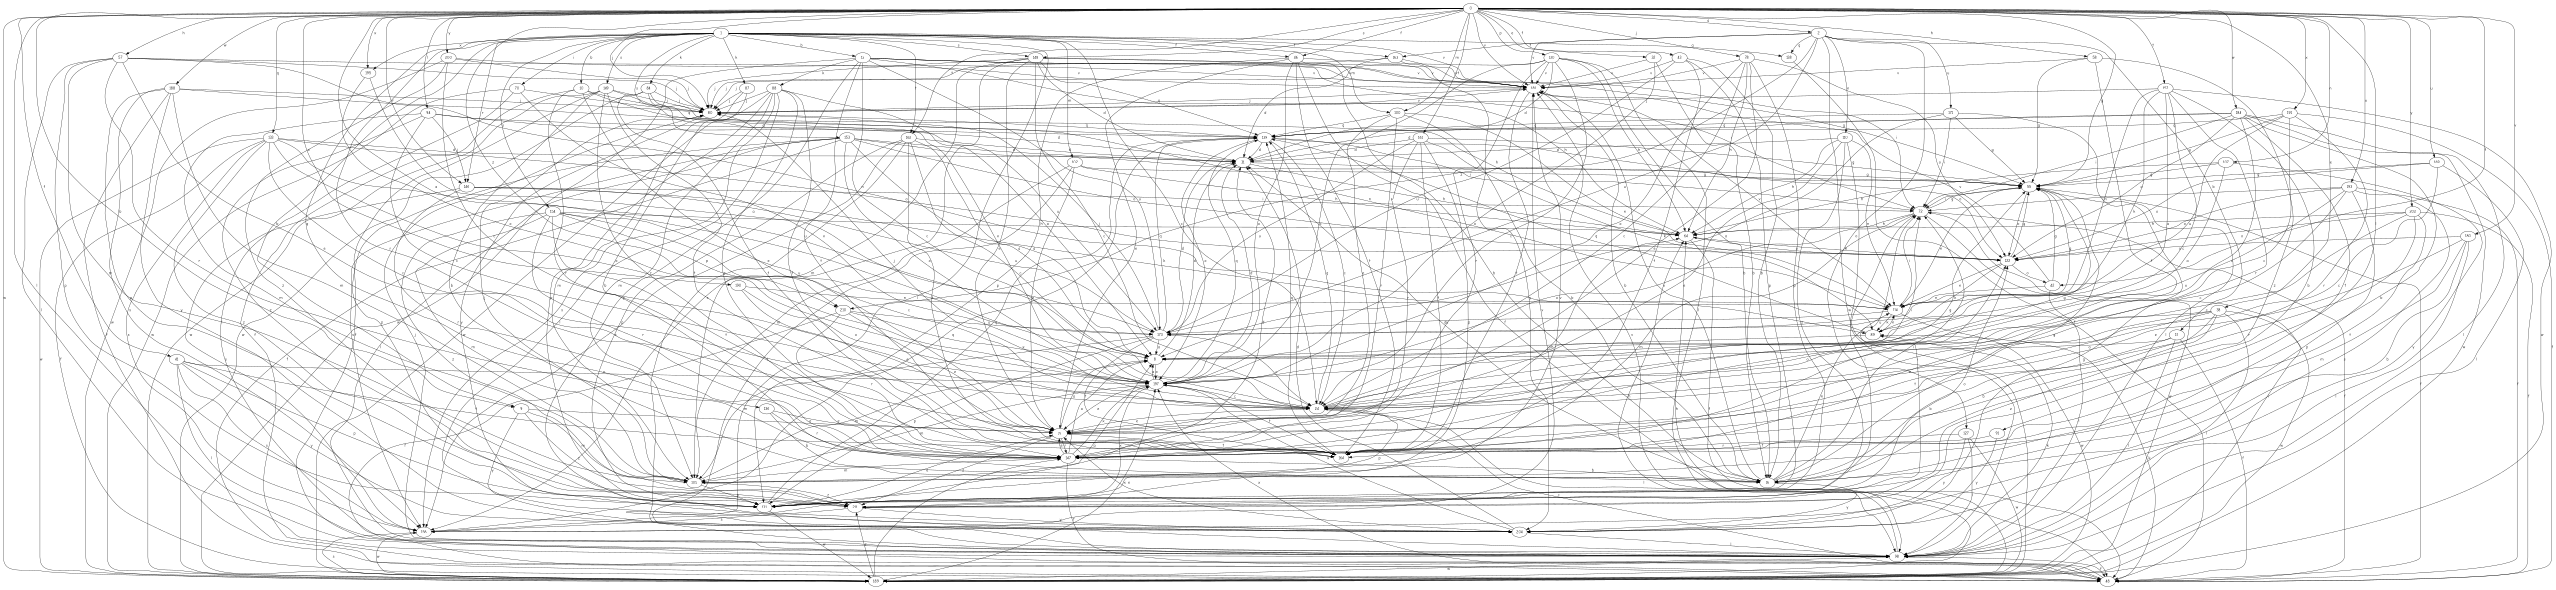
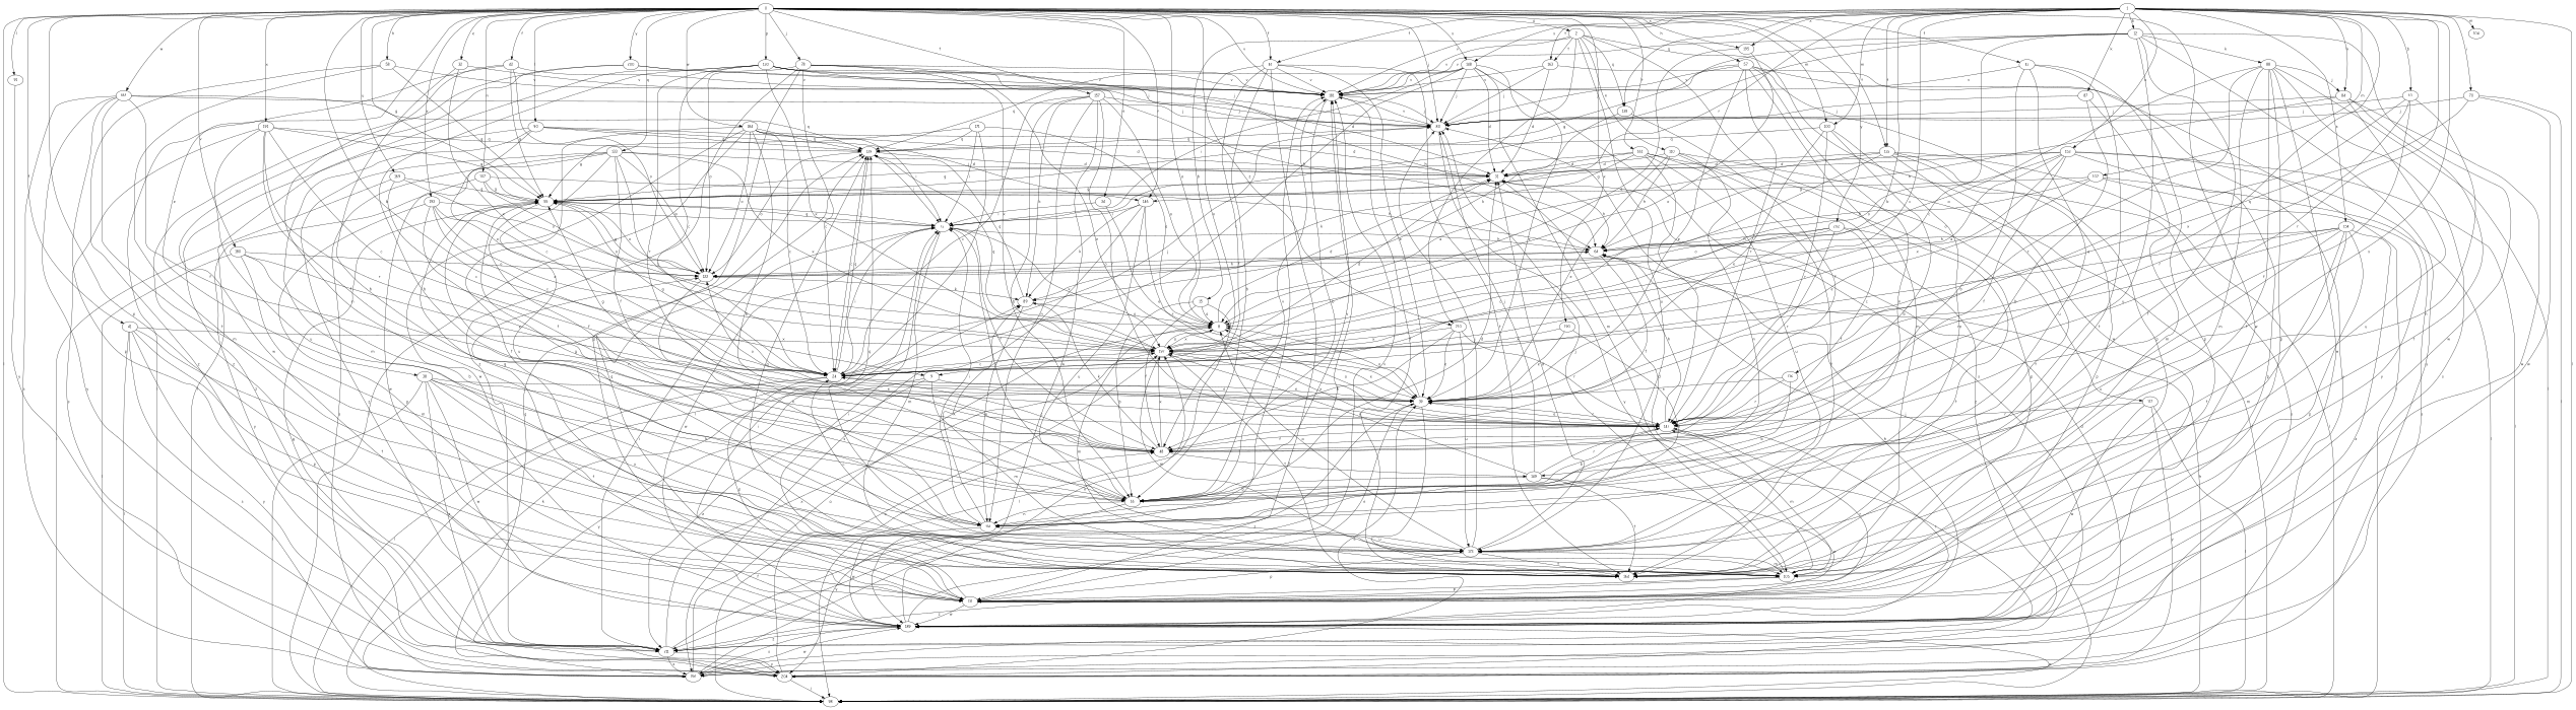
  strict digraph {
    fontname="Comic Neue"
    node [fontname="Comic Neue"]
    edge [fontname="Comic Neue"]
    0
    2
    8
    9
    32
+   34
    38
    41
    42
    43
    46
    55
    57
    58
    78
    80
    91
-   94
+   94 [label=90]
    98
    100
    107
    130
    131
    133
    146
    148
    157
    161
-   162
+   162 [label=132]
    169
    180
    181
    184
    188
    189
    190
    191
    193
    195
    200
    202
    210
    138
    163
    15
    110
-   117 [label=127]
+   117
    171
    173
    31
    105
    197
    39
    204
    211
    16
    72
    164
    156
    114
    122
    48
    147
    24
    64
    139
    89
    1
    10
    12
    70
    84
    87
    102
+   104
    136
    149
    153
    154
    88
    0 -> 2 [label=a]
    0 -> 8 [label=a]
    0 -> 9 [label=b]
    0 -> 32 [label=e]
+   0 -> 34 [label=e]
    0 -> 38 [label=e]
    0 -> 41 [label=f]
    0 -> 42 [label=f]
    0 -> 43 [label=f]
    0 -> 46 [label=f]
    0 -> 55 [label=g]
    0 -> 57 [label=h]
    0 -> 58 [label=h]
    0 -> 78 [label=j]
    0 -> 80 [label=j]
    0 -> 91 [label=l]
    0 -> 94 [label=l]
    0 -> 98 [label=l]
    0 -> 100 [label=m]
    0 -> 107 [label=n]
    0 -> 130 [label=p]
+   0 -> 131 [label=p]
    0 -> 133 [label=q]
    0 -> 146 [label=r]
    0 -> 148 [label=s]
    0 -> 157 [label=t]
    0 -> 161 [label=t]
    0 -> 162 [label=t]
    0 -> 169 [label=u]
    0 -> 180 [label=v]
    0 -> 181 [label=v]
    0 -> 184 [label=w]
    0 -> 188 [label=w]
    0 -> 189 [label=w]
    0 -> 190 [label=x]
    0 -> 191 [label=x]
    0 -> 193 [label=x]
    0 -> 195 [label=x]
    0 -> 200 [label=y]
    0 -> 202 [label=y]
    0 -> 210 [label=z]
    2 -> 181 [label=v]
    2 -> 189 [label=w]
    2 -> 210 [label=z]
    2 -> 138 [label=q]
    2 -> 163 [label=t]
    2 -> 15 [label=b]
    2 -> 110 [label=n]
    2 -> 117 [label=o]
-   2 -> 171 [label=u]
    2 -> 173 [label=u]
    8 -> 31 [label=d]
-   105 -> 8 [label=m]
+   8 -> 105 [label=m]
    8 -> 197 [label=x]
    9 -> 105 [label=m]
    9 -> 39 [label=e]
    9 -> 204 [label=y]
    9 -> 211 [label=z]
    32 -> 181 [label=v]
    32 -> 197 [label=x]
    32 -> 16 [label=b]
+   34 -> 39 [label=e]
+   34 -> 72 [label=i]
    38 -> 98 [label=l]
    38 -> 189 [label=w]
    38 -> 173 [label=u]
    38 -> 39 [label=e]
    38 -> 211 [label=z]
    38 -> 16 [label=b]
    38 -> 164 [label=t]
    41 -> 98 [label=l]
    41 -> 131 [label=p]
    41 -> 197 [label=x]
    41 -> 204 [label=y]
    41 -> 164 [label=t]
    41 -> 156 [label=s]
    42 -> 55 [label=g]
    42 -> 98 [label=l]
    42 -> 181 [label=v]
    42 -> 114 [label=n]
-   122 -> 42 [label=o]
+   42 -> 122 [label=o]
    43 -> 131 [label=p]
    43 -> 181 [label=v]
    43 -> 173 [label=u]
    43 -> 16 [label=b]
    43 -> 164 [label=t]
    46 -> 131 [label=p]
    46 -> 181 [label=v]
    46 -> 197 [label=x]
    46 -> 39 [label=e]
    46 -> 16 [label=b]
    46 -> 164 [label=t]
    46 -> 48 [label=f]
    55 -> 72 [label=i]
    55 -> 114 [label=n]
    55 -> 122 [label=o]
    55 -> 48 [label=f]
    57 -> 80 [label=j]
    57 -> 98 [label=l]
    57 -> 131 [label=p]
    57 -> 181 [label=v]
    57 -> 105 [label=m]
    57 -> 39 [label=e]
    57 -> 114 [label=n]
    57 -> 147 [label=r]
    58 -> 55 [label=g]
    58 -> 181 [label=v]
    58 -> 211 [label=z]
    58 -> 164 [label=t]
    78 -> 131 [label=p]
    78 -> 181 [label=v]
    78 -> 197 [label=x]
    78 -> 39 [label=e]
+   78 -> 211 [label=z]
    78 -> 122 [label=o]
    78 -> 24 [label=c]
    78 -> 64 [label=h]
    80 -> 181 [label=v]
    80 -> 204 [label=y]
    80 -> 139 [label=q]
    91 -> 204 [label=y]
-   91 -> 164 [label=t]
    94 -> 146 [label=j]
    94 -> 31 [label=d]
    94 -> 105 [label=m]
    94 -> 211 [label=z]
    94 -> 24 [label=c]
    94 -> 139 [label=q]
    98 -> 80 [label=j]
    98 -> 189 [label=w]
    98 -> 48 [label=f]
    98 -> 64 [label=h]
    98 -> 89 [label=k]
    100 -> 39 [label=e]
    100 -> 16 [label=b]
    100 -> 114 [label=n]
    100 -> 147 [label=r]
    100 -> 139 [label=q]
    107 -> 8 [label=a]
    107 -> 55 [label=g]
    107 -> 204 [label=y]
    107 -> 64 [label=h]
    130 -> 80 [label=j]
    130 -> 98 [label=l]
    130 -> 181 [label=v]
    130 -> 31 [label=d]
    130 -> 197 [label=x]
    130 -> 16 [label=b]
    130 -> 147 [label=r]
    130 -> 24 [label=c]
    130 -> 64 [label=h]
    131 -> 189 [label=w]
    131 -> 39 [label=e]
    131 -> 72 [label=i]
    131 -> 122 [label=o]
+   131 -> 147 [label=r]
    131 -> 139 [label=q]
    133 -> 189 [label=w]
    133 -> 173 [label=u]
    133 -> 31 [label=d]
    133 -> 197 [label=x]
    133 -> 211 [label=z]
    133 -> 156 [label=s]
    133 -> 122 [label=o]
    133 -> 48 [label=f]
    133 -> 24 [label=c]
    146 -> 173 [label=u]
    146 -> 72 [label=i]
    146 -> 156 [label=s]
    146 -> 147 [label=r]
    146 -> 89 [label=k]
    148 -> 80 [label=j]
    148 -> 181 [label=v]
    148 -> 31 [label=d]
    148 -> 105 [label=m]
    148 -> 39 [label=e]
    148 -> 72 [label=i]
    148 -> 156 [label=s]
    148 -> 24 [label=c]
    148 -> 139 [label=q]
    157 -> 8 [label=a]
    157 -> 80 [label=j]
    157 -> 189 [label=w]
    157 -> 16 [label=b]
    157 -> 114 [label=n]
    157 -> 147 [label=r]
    157 -> 24 [label=c]
    157 -> 89 [label=k]
    161 -> 55 [label=g]
    161 -> 131 [label=p]
    161 -> 173 [label=u]
    161 -> 31 [label=d]
    161 -> 164 [label=t]
    161 -> 147 [label=r]
    161 -> 89 [label=k]
    162 -> 8 [label=a]
    162 -> 98 [label=l]
    162 -> 131 [label=p]
    162 -> 31 [label=d]
    162 -> 164 [label=t]
    162 -> 156 [label=s]
    162 -> 24 [label=c]
    169 -> 55 [label=g]
    169 -> 98 [label=l]
    169 -> 122 [label=o]
    169 -> 24 [label=c]
    180 -> 98 [label=l]
    180 -> 105 [label=m]
    180 -> 39 [label=e]
    180 -> 16 [label=b]
    180 -> 122 [label=o]
    181 -> 80 [label=j]
    181 -> 16 [label=b]
    181 -> 164 [label=t]
    184 -> 98 [label=l]
    184 -> 189 [label=w]
    184 -> 31 [label=d]
    184 -> 16 [label=b]
    184 -> 72 [label=i]
    184 -> 164 [label=t]
    184 -> 122 [label=o]
    184 -> 24 [label=c]
    184 -> 139 [label=q]
    188 -> 80 [label=j]
    188 -> 131 [label=p]
    188 -> 105 [label=m]
    188 -> 204 [label=y]
    188 -> 156 [label=s]
    188 -> 48 [label=f]
    188 -> 139 [label=q]
    189 -> 181 [label=v]
    189 -> 197 [label=x]
    189 -> 211 [label=z]
    189 -> 72 [label=i]
    189 -> 156 [label=s]
    189 -> 147 [label=r]
    189 -> 64 [label=h]
    190 -> 197 [label=x]
    190 -> 39 [label=e]
    190 -> 114 [label=n]
    191 -> 55 [label=g]
    191 -> 173 [label=u]
    191 -> 48 [label=f]
    191 -> 147 [label=r]
    191 -> 24 [label=c]
    191 -> 139 [label=q]
    193 -> 131 [label=p]
    193 -> 197 [label=x]
    193 -> 72 [label=i]
-   193 -> 156 [label=s]
+   191 -> 156 [label=s]
    193 -> 122 [label=o]
    193 -> 48 [label=f]
    193 -> 24 [label=c]
    195 -> 8 [label=a]
    195 -> 197 [label=x]
    200 -> 80 [label=j]
    200 -> 181 [label=v]
    200 -> 189 [label=w]
    200 -> 211 [label=z]
-   200 -> 24 [label=c]
    202 -> 164 [label=t]
    202 -> 122 [label=o]
    202 -> 48 [label=f]
    202 -> 147 [label=r]
    202 -> 24 [label=c]
    202 -> 64 [label=h]
    210 -> 173 [label=u]
    210 -> 197 [label=x]
    210 -> 39 [label=e]
    210 -> 48 [label=f]
    210 -> 147 [label=r]
    138 -> 48 [label=f]
+   138 -> 89 [label=k]
    163 -> 80 [label=j]
    163 -> 181 [label=v]
    163 -> 31 [label=d]
    163 -> 204 [label=y]
    15 -> 8 [label=a]
    15 -> 98 [label=l]
    15 -> 16 [label=b]
    15 -> 48 [label=f]
    110 -> 98 [label=l]
    110 -> 31 [label=d]
    110 -> 39 [label=e]
    110 -> 211 [label=z]
    110 -> 114 [label=n]
    110 -> 64 [label=h]
    117 -> 98 [label=l]
    117 -> 189 [label=w]
    117 -> 204 [label=y]
    117 -> 147 [label=r]
    171 -> 8 [label=a]
    171 -> 55 [label=g]
    171 -> 98 [label=l]
    171 -> 72 [label=i]
    171 -> 139 [label=q]
    173 -> 8 [label=a]
    173 -> 80 [label=j]
    173 -> 131 [label=p]
    173 -> 31 [label=d]
    173 -> 105 [label=m]
    173 -> 164 [label=t]
    173 -> 24 [label=c]
    173 -> 139 [label=q]
    31 -> 55 [label=g]
    31 -> 64 [label=h]
    105 -> 80 [label=j]
    105 -> 131 [label=p]
    105 -> 31 [label=d]
    105 -> 211 [label=z]
    197 -> 8 [label=a]
    197 -> 31 [label=d]
    197 -> 105 [label=m]
    197 -> 39 [label=e]
    197 -> 164 [label=t]
    197 -> 24 [label=c]
    197 -> 139 [label=q]
    39 -> 8 [label=a]
    39 -> 55 [label=g]
    39 -> 211 [label=z]
    39 -> 164 [label=t]
    39 -> 147 [label=r]
    204 -> 55 [label=g]
    204 -> 98 [label=l]
    204 -> 31 [label=d]
    204 -> 197 [label=x]
    204 -> 39 [label=e]
    211 -> 181 [label=v]
    211 -> 197 [label=x]
    211 -> 204 [label=y]
    211 -> 72 [label=i]
    211 -> 156 [label=s]
    16 -> 55 [label=g]
    16 -> 181 [label=v]
    16 -> 31 [label=d]
    16 -> 204 [label=y]
    16 -> 72 [label=i]
    16 -> 114 [label=n]
    72 -> 55 [label=g]
    72 -> 189 [label=w]
    72 -> 105 [label=m]
    72 -> 197 [label=x]
    72 -> 48 [label=f]
    72 -> 64 [label=h]
    164 -> 139 [label=q]
    156 -> 8 [label=a]
    156 -> 181 [label=v]
    156 -> 189 [label=w]
    156 -> 139 [label=q]
    114 -> 55 [label=g]
-   181 -> 114 [label=v]
+   114 -> 181 [label=v]
    114 -> 189 [label=w]
    114 -> 173 [label=u]
    114 -> 72 [label=i]
    114 -> 89 [label=k]
    122 -> 55 [label=g]
    122 -> 114 [label=n]
    122 -> 64 [label=h]
    122 -> 89 [label=k]
    48 -> 197 [label=x]
    48 -> 24 [label=c]
    48 -> 89 [label=k]
    147 -> 8 [label=a]
    147 -> 105 [label=m]
    147 -> 197 [label=x]
    147 -> 39 [label=e]
    147 -> 16 [label=b]
    147 -> 122 [label=o]
    147 -> 48 [label=f]
    147 -> 64 [label=h]
    24 -> 55 [label=g]
    24 -> 80 [label=j]
    24 -> 98 [label=l]
    24 -> 131 [label=p]
    24 -> 39 [label=e]
    24 -> 72 [label=i]
    24 -> 139 [label=q]
    64 -> 122 [label=o]
    64 -> 48 [label=f]
    139 -> 31 [label=d]
-   139 -> 197 [label=x]
    139 -> 72 [label=i]
    139 -> 122 [label=o]
    139 -> 24 [label=c]
    89 -> 8 [label=a]
    89 -> 114 [label=n]
    89 -> 139 [label=q]
    1 -> 9 [label=b]
    1 -> 46 [label=f]
    1 -> 98 [label=l]
    1 -> 100 [label=m]
    1 -> 146 [label=r]
    1 -> 148 [label=s]
    1 -> 162 [label=t]
    1 -> 181 [label=v]
    1 -> 195 [label=x]
    1 -> 138 [label=q]
    1 -> 163 [label=t]
    1 -> 147 [label=r]
    1 -> 24 [label=c]
    1 -> 10 [label=b]
    1 -> 12 [label=b]
    1 -> 70 [label=i]
    1 -> 84 [label=k]
    1 -> 87 [label=k]
    1 -> 102 [label=m]
+   1 -> 104 [label=m]
    1 -> 136 [label=q]
    1 -> 149 [label=s]
    1 -> 153 [label=s]
    1 -> 154 [label=s]
    10 -> 80 [label=j]
    10 -> 39 [label=e]
    10 -> 114 [label=n]
    10 -> 48 [label=f]
    10 -> 147 [label=r]
    12 -> 55 [label=g]
    12 -> 181 [label=v]
    12 -> 189 [label=w]
    12 -> 173 [label=u]
    12 -> 204 [label=y]
    12 -> 72 [label=i]
    12 -> 164 [label=t]
    12 -> 24 [label=c]
-   12 -> 64 [label=h]
    12 -> 88 [label=k]
    70 -> 80 [label=j]
    70 -> 98 [label=l]
    70 -> 189 [label=w]
    70 -> 197 [label=x]
    84 -> 80 [label=j]
    84 -> 189 [label=w]
    84 -> 173 [label=u]
    84 -> 164 [label=t]
    84 -> 64 [label=h]
    87 -> 80 [label=j]
    87 -> 105 [label=m]
    87 -> 16 [label=b]
    102 -> 55 [label=g]
    102 -> 98 [label=l]
-   102 -> 105 [label=m]
+   102 -> 105 [label=y]
    102 -> 39 [label=e]
    102 -> 64 [label=h]
    136 -> 39 [label=e]
    136 -> 16 [label=b]
    136 -> 147 [label=r]
    149 -> 80 [label=j]
    149 -> 189 [label=w]
    149 -> 197 [label=x]
    149 -> 16 [label=b]
    149 -> 164 [label=t]
-   149 -> 48 [label=f]
+   48 -> 149 [label=f]
    149 -> 147 [label=r]
    153 -> 8 [label=a]
    153 -> 55 [label=g]
    153 -> 98 [label=l]
    153 -> 131 [label=p]
    153 -> 31 [label=d]
    153 -> 197 [label=x]
    153 -> 156 [label=s]
    153 -> 122 [label=o]
    153 -> 48 [label=f]
-   154 -> 210 [label=p]
+   154 -> 131 [label=p]
    154 -> 173 [label=u]
    154 -> 105 [label=m]
    154 -> 211 [label=z]
    154 -> 164 [label=t]
    154 -> 147 [label=r]
    154 -> 24 [label=c]
    154 -> 64 [label=h]
    88 -> 8 [label=a]
-   88 -> 80 [label=j]
+   88 -> 84 [label=j]
    88 -> 98 [label=l]
    88 -> 131 [label=p]
    88 -> 189 [label=w]
    88 -> 105 [label=m]
    88 -> 164 [label=t]
    88 -> 156 [label=s]
    88 -> 147 [label=r]
  }
